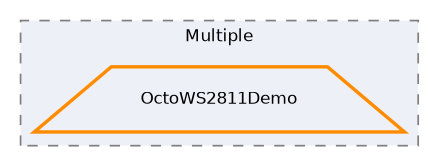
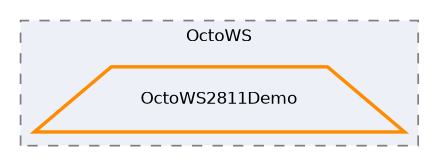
  digraph {
    compound=true
    n1 [color=darkorange fillcolor="#edf0f7" fontname=Helvetica fontsize=10 height=0.2 label=OctoWS2811Demo shape=trapezium style="filled,bold" width=0.4]
    subgraph cluster_1 {
      bgcolor="#edf0f7"
      fontname=Helvetica
      fontsize=10
-     label=Multiple
+     label=OctoWS
      pencolor=grey50
      style="filled,dashed"
      n1
    }
  }
